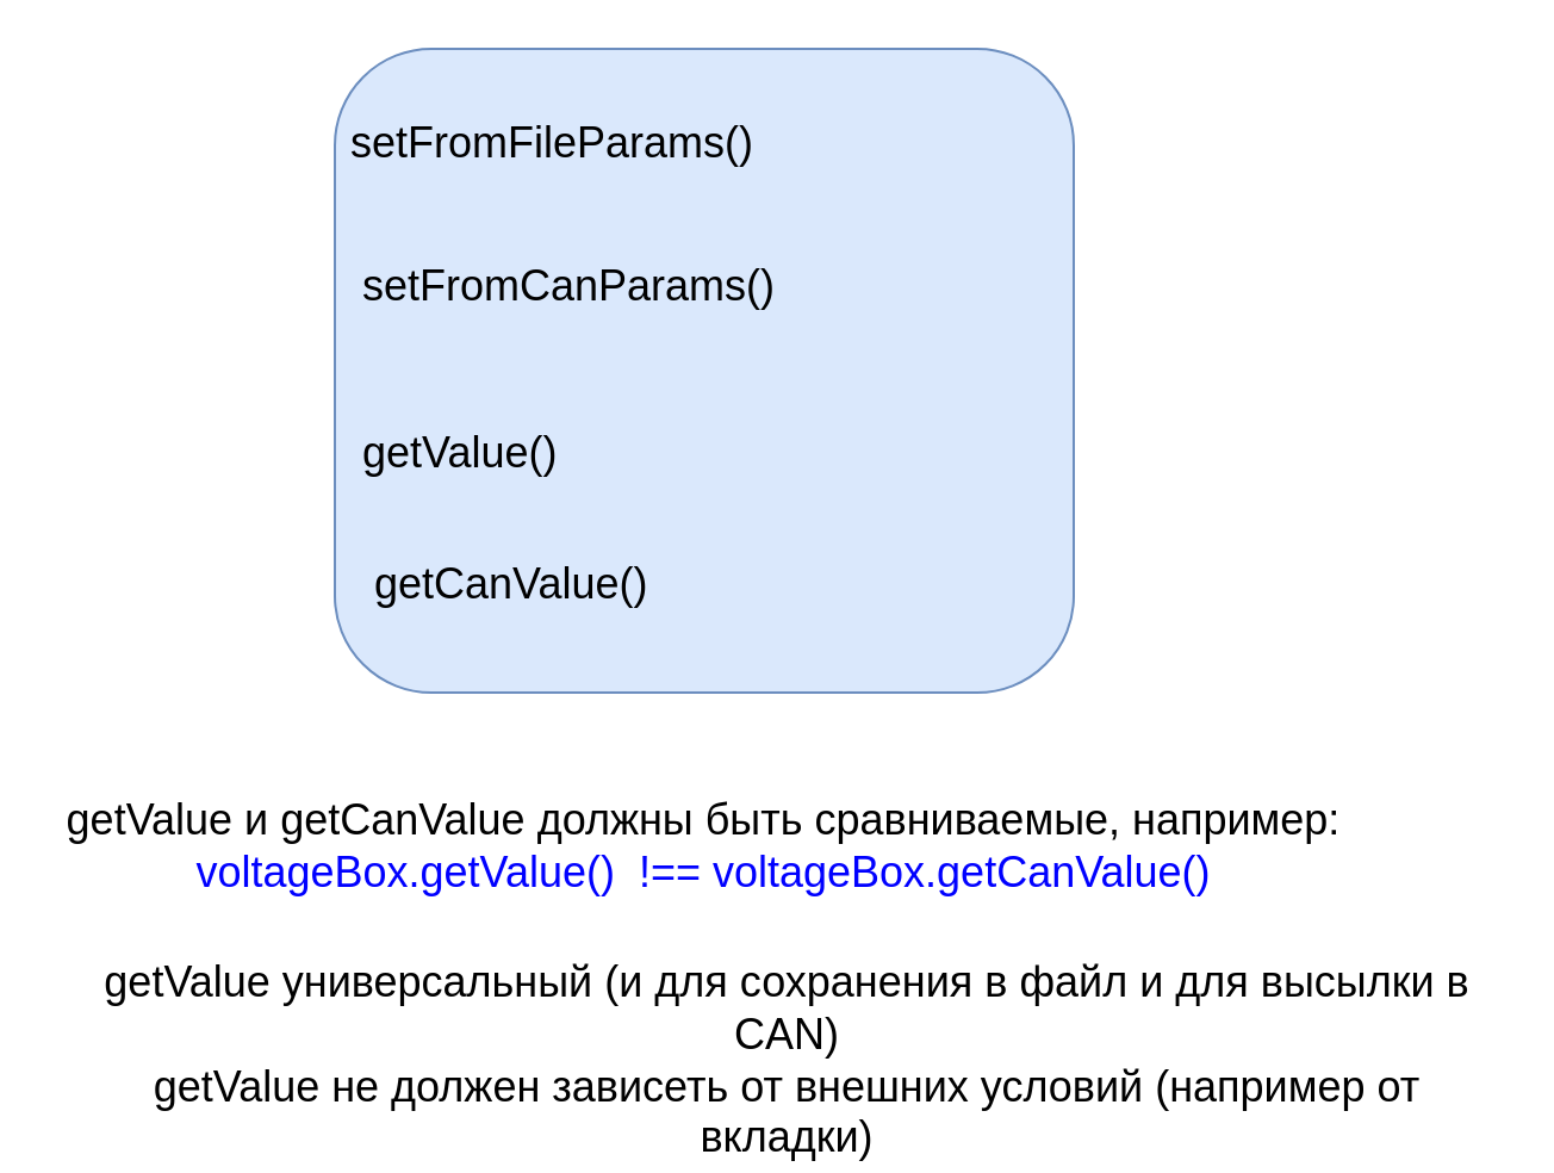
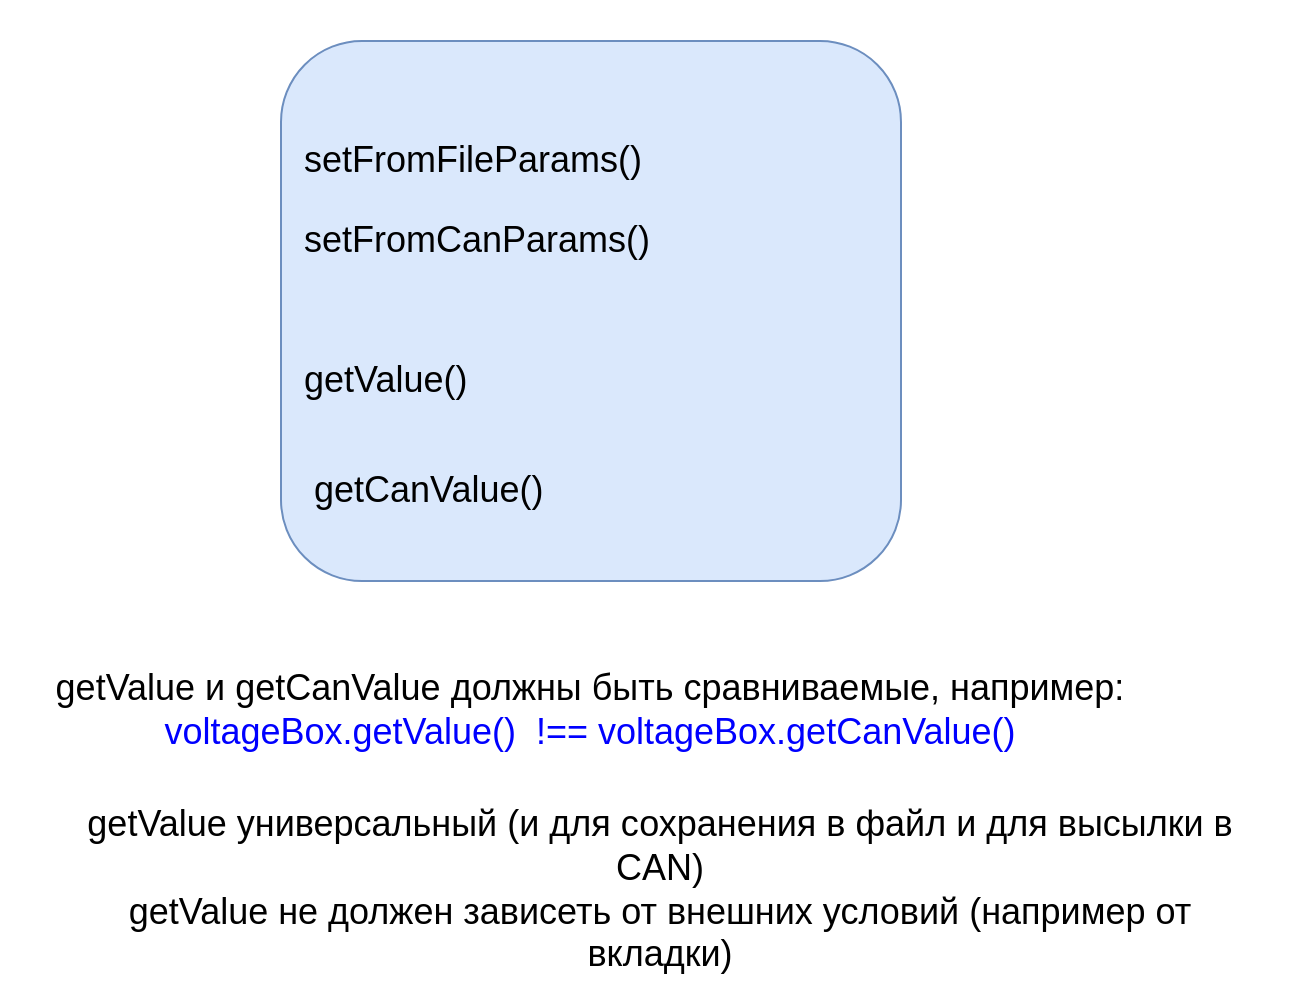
  <mxCell id="0" />
  <mxCell id="1" parent="0" />
  <mxCell id="2" value="" style="rounded=1;whiteSpace=wrap;html=1;fillColor=#dae8fc;strokeColor=#6c8ebf;" vertex="1" parent="1"><mxGeometry x="140" y="20" width="310" height="270" as="geometry" /></mxCell>
  <mxCell id="3" value="getValue()" style="text;html=1;strokeColor=none;fillColor=none;align=left;verticalAlign=middle;whiteSpace=wrap;rounded=0;fontSize=18;" vertex="1" parent="1"><mxGeometry x="150" y="170" width="130" height="40" as="geometry" /></mxCell>
- <mxCell id="4" value="setFromFileParams()" style="text;html=1;strokeColor=none;fillColor=none;align=left;verticalAlign=middle;whiteSpace=wrap;rounded=0;fontSize=18;" vertex="1" parent="1"><mxGeometry x="145" y="40" width="180" height="40" as="geometry" /></mxCell>
+ <mxCell id="4" value="setFromFileParams()" style="text;html=1;strokeColor=none;fillColor=none;align=left;verticalAlign=middle;whiteSpace=wrap;rounded=0;fontSize=18;" vertex="1" parent="1"><mxGeometry x="150" y="60" width="180" height="40" as="geometry" /></mxCell>
  <mxCell id="5" value="setFromCanParams()" style="text;html=1;strokeColor=none;fillColor=none;align=left;verticalAlign=middle;whiteSpace=wrap;rounded=0;fontSize=18;" vertex="1" parent="1"><mxGeometry x="150" y="100" width="180" height="40" as="geometry" /></mxCell>
  <mxCell id="6" value="getCanValue()" style="text;html=1;strokeColor=none;fillColor=none;align=left;verticalAlign=middle;whiteSpace=wrap;rounded=0;fontSize=18;" vertex="1" parent="1"><mxGeometry x="155" y="225" width="130" height="40" as="geometry" /></mxCell>
  <mxCell id="7" value="getValue и getCanValue должны быть сравниваемые, например:&lt;br&gt;&lt;font color=&quot;#0000FF&quot;&gt;voltageBox.getValue()&amp;nbsp; !== voltageBox.getCanValue()&lt;/font&gt;" style="text;html=1;strokeColor=none;fillColor=none;align=center;verticalAlign=middle;whiteSpace=wrap;rounded=0;fontSize=18;" vertex="1" parent="1"><mxGeometry x="20" y="330" width="550" height="50" as="geometry" /></mxCell>
  <mxCell id="8" value="getValue универсальный (и для сохранения в файл и для высылки в CAN)&lt;br&gt;getValue не должен зависеть от внешних условий (например от вкладки)" style="text;html=1;strokeColor=none;fillColor=none;align=center;verticalAlign=middle;whiteSpace=wrap;rounded=0;fontSize=18;" vertex="1" parent="1"><mxGeometry x="30" y="420" width="600" height="50" as="geometry" /></mxCell>
